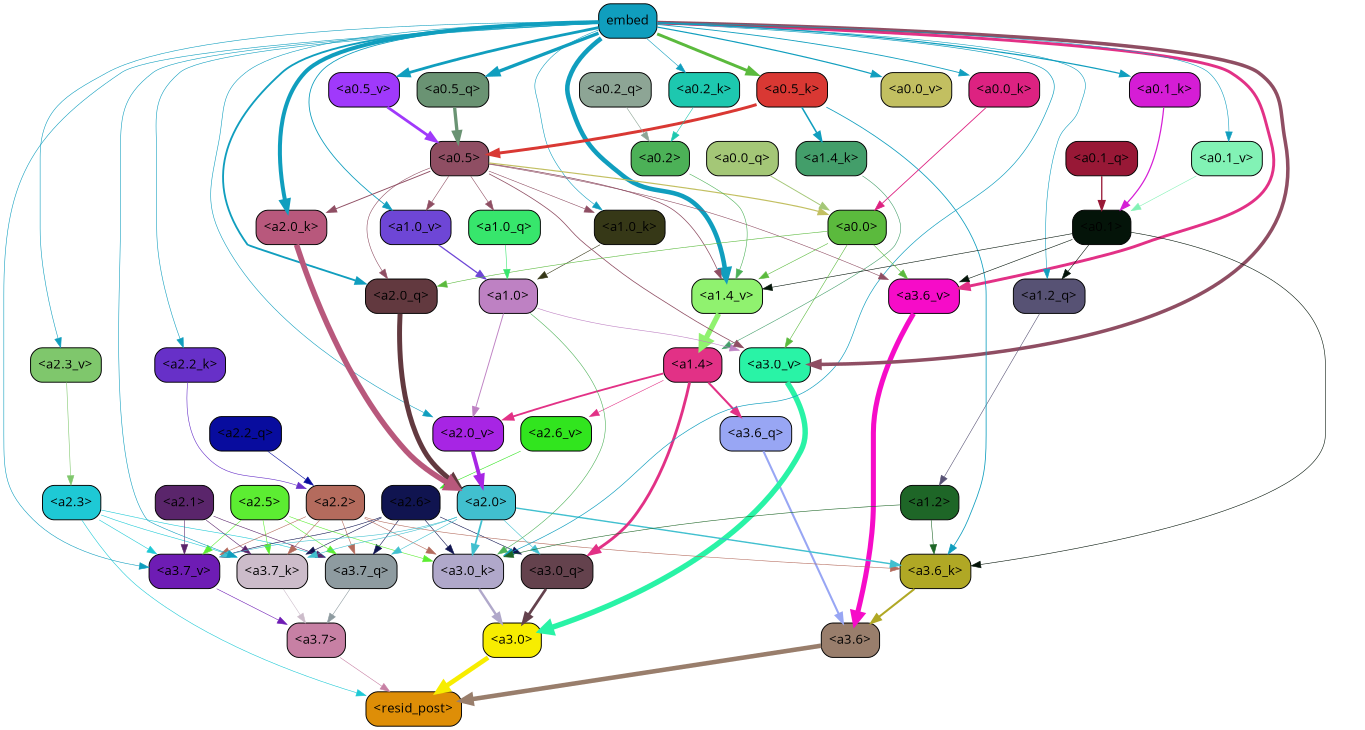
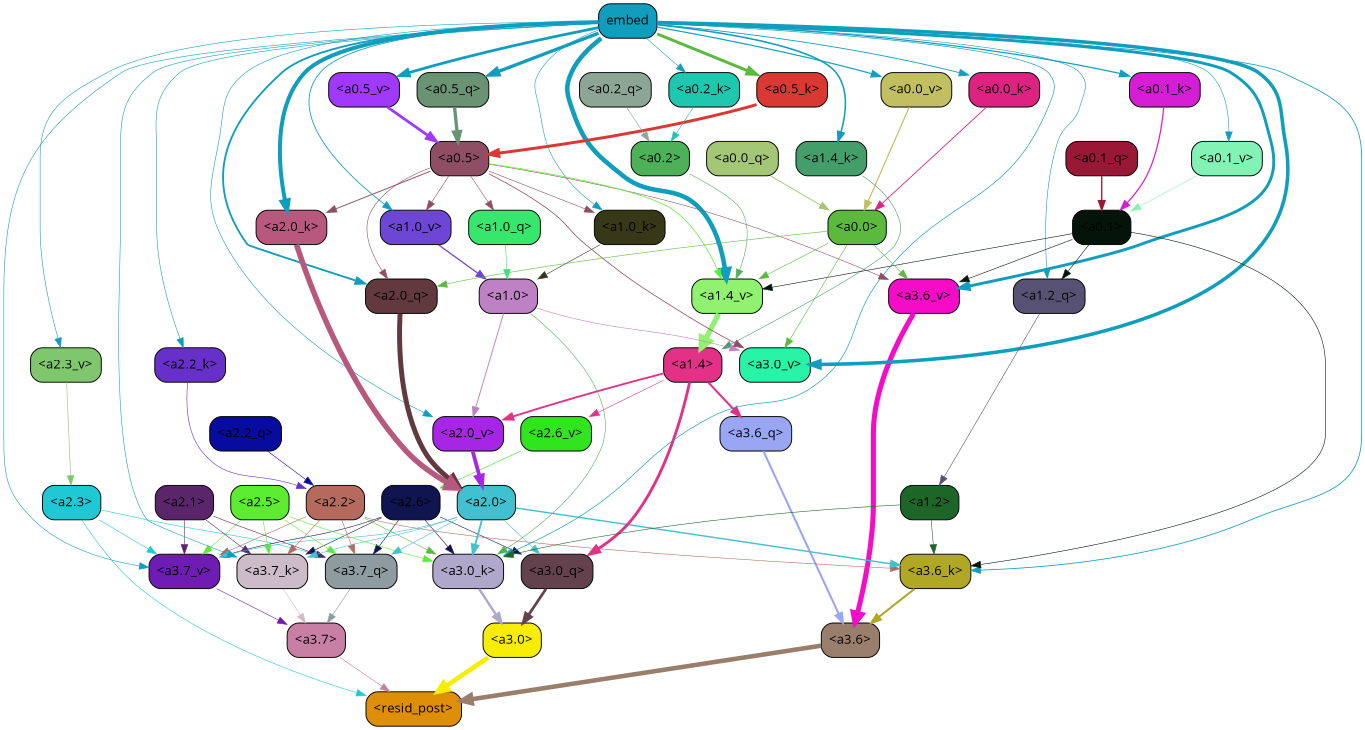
  strict digraph {
    fontname="Open Sans"
    splines=true
    node [color=black fontname="Open Sans" shape=box style="filled, rounded"]
    edge [color="#109ebe" fontname="Open Sans" penwidth=0.6]
    "<a3.7>" [fillcolor="#c780a4"]
    "<resid_post>" [fillcolor="#de8e07"]
    "<a3.6>" [fillcolor="#997e6c"]
    "<a3.0>" [fillcolor="#f7ed00"]
    "<a2.3>" [fillcolor="#1ec9d5"]
    "<a3.7_q>" [fillcolor="#8e9ba0"]
    "<a3.7_k>" [fillcolor="#ccbcca"]
    "<a3.7_v>" [fillcolor="#6e1cb4"]
    "<a3.6_q>" [fillcolor="#98a6f4"]
    "<a3.0_q>" [fillcolor="#64424d"]
    "<a3.6_k>" [fillcolor="#b0a825"]
    "<a3.0_k>" [fillcolor="#b0a8ca"]
    "<a3.6_v>" [fillcolor="#f60cc8"]
    "<a3.0_v>" [fillcolor="#29f3a6"]
    "<a2.6>" [fillcolor="#101450"]
    "<a2.5>" [fillcolor="#5ced32"]
    "<a2.2>" [fillcolor="#b46b5d"]
    "<a2.1>" [fillcolor="#5a256b"]
    "<a2.0>" [fillcolor="#41c0cf"]
    "<a1.4>" [fillcolor="#e23186"]
    "<a2.6_v>" [fillcolor="#31e51e"]
    "<a2.0_v>" [fillcolor="#a725e4"]
    embed [fillcolor="#109ebe"]
    "<a2.0_q>" [fillcolor="#62393f"]
    "<a2.2_k>" [fillcolor="#6730c8"]
    "<a2.0_k>" [fillcolor="#b8587c"]
    "<a2.3_v>" [fillcolor="#7fc76c"]
    "<a1.2_q>" [fillcolor="#575274"]
    "<a1.4_k>" [fillcolor="#439e6a"]
    "<a1.0_k>" [fillcolor="#363817"]
    "<a1.4_v>" [fillcolor="#90f26f"]
    "<a1.0_v>" [fillcolor="#6e46d6"]
    "<a0.5_q>" [fillcolor="#6a9373"]
    "<a0.5_k>" [fillcolor="#d93833"]
    "<a0.2_k>" [fillcolor="#1dc8af"]
    "<a0.1_k>" [fillcolor="#d51dd5"]
    "<a0.0_k>" [fillcolor="#dd2281"]
    "<a0.5_v>" [fillcolor="#a039fb"]
    "<a0.1_v>" [fillcolor="#82f2b5"]
    "<a0.0_v>" [fillcolor="#c2bf61"]
    "<a1.2>" [fillcolor="#1e6627"]
    "<a1.0>" [fillcolor="#be81c3"]
    "<a0.5>" [fillcolor="#8f4e63"]
    "<a0.2>" [fillcolor="#4cb157"]
    "<a0.1>" [fillcolor="#041409"]
    "<a0.0>" [fillcolor="#5bba3d"]
    "<a1.0_q>" [fillcolor="#37e66c"]
    "<a2.2_q>" [fillcolor="#080c9e"]
    "<a0.2_q>" [fillcolor="#8da595"]
    "<a0.1_q>" [fillcolor="#981836"]
    "<a0.0_q>" [fillcolor="#a4c777"]
    "<a3.7>" -> "<resid_post>" [color="#c780a4"]
    "<a3.6>" -> "<resid_post>" [color="#997e6c" penwidth=4.7534414529800415]
    "<a3.0>" -> "<resid_post>" [color="#f7ed00" penwidth=4.898576855659485]
    "<a2.3>" -> "<resid_post>" [color="#1ec9d5"]
    "<a2.3>" -> "<a3.7_q>" [color="#1ec9d5"]
-   "<a2.3>" -> "<a3.7_k>" [color="#1ec9d5"]
    "<a2.3>" -> "<a3.7_v>" [color="#1ec9d5"]
    "<a3.7_q>" -> "<a3.7>" [color="#8e9ba0"]
    "<a3.7_k>" -> "<a3.7>" [color="#ccbcca"]
    "<a3.7_v>" -> "<a3.7>" [color="#6e1cb4"]
    "<a3.6_q>" -> "<a3.6>" [color="#98a6f4" penwidth=2.160832464694977]
    "<a3.0_q>" -> "<a3.0>" [color="#64424d" penwidth=2.870753765106201]
    "<a3.6_k>" -> "<a3.6>" [color="#b0a825" penwidth=2.13908451795578]
    "<a3.0_k>" -> "<a3.0>" [color="#b0a8ca" penwidth=2.520303964614868]
    "<a3.6_v>" -> "<a3.6>" [color="#f60cc8" penwidth=5.297133803367615]
-   "<a3.0_v>" -> "<a3.0>" [color="#29f3a6" penwidth=5.680712580680847]
    "<a2.6>" -> "<a3.7_q>" [color="#101450"]
    "<a2.6>" -> "<a3.7_k>" [color="#101450"]
    "<a2.6>" -> "<a3.7_v>" [color="#101450"]
    "<a2.6>" -> "<a3.0_q>" [color="#101450"]
    "<a2.6>" -> "<a3.0_k>" [color="#101450"]
    "<a2.5>" -> "<a3.7_q>" [color="#5ced32"]
    "<a2.5>" -> "<a3.7_k>" [color="#5ced32"]
    "<a2.5>" -> "<a3.7_v>" [color="#5ced32"]
    "<a2.5>" -> "<a3.0_k>" [color="#5ced32"]
    "<a2.2>" -> "<a3.7_q>" [color="#b46b5d"]
    "<a2.2>" -> "<a3.7_k>" [color="#b46b5d"]
    "<a2.2>" -> "<a3.7_v>" [color="#b46b5d"]
    "<a2.2>" -> "<a3.6_k>" [color="#b46b5d"]
-   "<a2.2>" -> "<a3.0_k>" [color="#b46b5d"]
+   "<a2.2>" -> "<a3.0_k>" [color="#5bba3d"]
    "<a2.1>" -> "<a3.7_q>" [color="#5a256b"]
    "<a2.1>" -> "<a3.7_k>" [color="#5a256b"]
    "<a2.1>" -> "<a3.7_v>" [color="#5a256b"]
    "<a2.0>" -> "<a3.7_q>" [color="#41c0cf"]
    "<a2.0>" -> "<a3.7_k>" [color="#41c0cf"]
    "<a2.0>" -> "<a3.7_v>" [color="#41c0cf"]
    "<a2.0>" -> "<a3.0_q>" [color="#41c0cf"]
    "<a2.0>" -> "<a3.6_k>" [color="#41c0cf" penwidth=1.4784413101151586]
    "<a2.0>" -> "<a3.0_k>" [color="#41c0cf" penwidth=1.8858084231615067]
    "<a1.4>" -> "<a3.6_q>" [color="#e23186" penwidth=2.149975523352623]
    "<a1.4>" -> "<a3.0_q>" [color="#e23186" penwidth=3.0018038749694824]
    "<a1.4>" -> "<a2.6_v>" [color="#e23186"]
    "<a1.4>" -> "<a2.0_v>" [color="#e23186" penwidth=1.925402581691742]
    "<a2.6_v>" -> "<a2.6>" [color="#31e51e"]
    "<a2.0_v>" -> "<a2.0>" [color="#a725e4" penwidth=3.9731863737106323]
    embed -> "<a3.7_k>"
    embed -> "<a3.7_v>"
-   "<a0.5_k>" -> "<a3.6_k>" [penwidth=0.8552796393632889]
+   embed -> "<a3.6_k>" [penwidth=0.8552796393632889]
    embed -> "<a3.0_k>" [penwidth=0.691851794719696]
-   embed -> "<a3.6_v>" [color="#e23186" penwidth=3.067279100418091]
-   embed -> "<a3.0_v>" [color="#8f4e63" penwidth=3.6927278637886047]
+   embed -> "<a3.6_v>" [penwidth=3.067279100418091]
+   embed -> "<a3.0_v>" [penwidth=3.6927278637886047]
    embed -> "<a2.0_v>"
    embed -> "<a2.0_q>" [penwidth=1.944248914718628]
    embed -> "<a2.2_k>"
    embed -> "<a2.0_k>" [penwidth=4.198909968137741]
    embed -> "<a2.3_v>"
    embed -> "<a1.2_q>"
-   "<a0.5_k>" -> "<a1.4_k>" [penwidth=1.6299549341201782]
+   embed -> "<a1.4_k>" [penwidth=1.6299549341201782]
    embed -> "<a1.0_k>"
    embed -> "<a1.4_v>" [penwidth=4.780120432376862]
    embed -> "<a1.0_v>" [penwidth=0.8886437299661338]
    embed -> "<a0.5_q>" [penwidth=3.473049759864807]
    embed -> "<a0.5_k>" [color="#5bba3d" penwidth=3.105745553970337]
    embed -> "<a0.2_k>"
    embed -> "<a0.1_k>" [penwidth=1.2916448712348938]
    embed -> "<a0.0_k>" [penwidth=0.9117003679275513]
    embed -> "<a0.5_v>" [penwidth=2.905687689781189]
    embed -> "<a0.1_v>"
    embed -> "<a0.0_v>" [penwidth=1.2382409572601318]
    "<a2.0_q>" -> "<a2.0>" [color="#62393f" penwidth=5.1847569942474365]
    "<a2.2_k>" -> "<a2.2>" [color="#6730c8" penwidth=0.6149471998214722]
    "<a2.0_k>" -> "<a2.0>" [color="#b8587c" penwidth=5.773491740226746]
    "<a2.3_v>" -> "<a2.3>" [color="#7fc76c"]
    "<a1.2_q>" -> "<a1.2>" [color="#575274"]
    "<a1.4_k>" -> "<a1.4>" [color="#439e6a"]
    "<a1.0_k>" -> "<a1.0>" [color="#363817"]
    "<a1.4_v>" -> "<a1.4>" [color="#90f26f" penwidth=5.565408229827881]
    "<a1.0_v>" -> "<a1.0>" [color="#6e46d6" penwidth=1.3358666002750397]
    "<a0.5_q>" -> "<a0.5>" [color="#6a9373" penwidth=3.473052144050598]
    "<a0.5_k>" -> "<a0.5>" [color="#d93833" penwidth=3.105746805667877]
    "<a0.2_k>" -> "<a0.2>" [color="#1dc8af"]
    "<a0.1_k>" -> "<a0.1>" [color="#d51dd5" penwidth=1.2916463017463684]
    "<a0.0_k>" -> "<a0.0>" [color="#dd2281" penwidth=0.9117016792297363]
    "<a0.5_v>" -> "<a0.5>" [color="#a039fb" penwidth=2.9294926524162292]
    "<a0.1_v>" -> "<a0.1>" [color="#82f2b5"]
-   "<a0.5>" -> "<a0.0>" [color="#c2bf61" penwidth=1.2382320165634155]
+   "<a0.0_v>" -> "<a0.0>" [color="#c2bf61" penwidth=1.2382320165634155]
    "<a1.2>" -> "<a3.6_k>" [color="#1e6627"]
    "<a1.2>" -> "<a3.0_k>" [color="#1e6627"]
    "<a1.0>" -> "<a3.0_k>" [color="#4cb157"]
    "<a1.0>" -> "<a3.0_v>" [color="#be81c3"]
    "<a1.0>" -> "<a2.0_v>" [color="#be81c3" penwidth=0.9920598268508911]
    "<a0.5>" -> "<a3.6_v>" [color="#8f4e63"]
    "<a0.5>" -> "<a3.0_v>" [color="#8f4e63" penwidth=0.8028683364391327]
    "<a0.5>" -> "<a2.0_q>" [color="#8f4e63"]
    "<a0.5>" -> "<a2.0_k>" [color="#8f4e63" penwidth=0.9883035719394684]
    "<a0.5>" -> "<a1.0_k>" [color="#8f4e63"]
-   "<a0.5>" -> "<a1.4_v>" [color="#8f4e63" penwidth=0.7686666250228882]
+   "<a0.5>" -> "<a1.4_v>" [color="#5ced32" penwidth=0.7686666250228882]
    "<a0.5>" -> "<a1.0_v>" [color="#8f4e63"]
    "<a0.5>" -> "<a1.0_q>" [color="#8f4e63"]
    "<a0.2>" -> "<a1.4_v>" [color="#4cb157"]
    "<a0.1>" -> "<a3.6_k>" [color="#041409"]
    "<a0.1>" -> "<a3.6_v>" [color="#041409"]
    "<a0.1>" -> "<a1.2_q>" [color="#041409"]
    "<a0.1>" -> "<a1.4_v>" [color="#041409"]
    "<a0.0>" -> "<a3.6_v>" [color="#5bba3d"]
    "<a0.0>" -> "<a3.0_v>" [color="#5bba3d"]
    "<a0.0>" -> "<a2.0_q>" [color="#5bba3d"]
    "<a0.0>" -> "<a1.4_v>" [color="#5bba3d"]
    "<a1.0_q>" -> "<a1.0>" [color="#37e66c"]
    "<a2.2_q>" -> "<a2.2>" [color="#080c9e"]
    "<a0.2_q>" -> "<a0.2>" [color="#8da595" penwidth=0.615731954574585]
    "<a0.1_q>" -> "<a0.1>" [color="#981836" penwidth=1.372210443019867]
    "<a0.0_q>" -> "<a0.0>" [color="#a4c777" penwidth=0.9833199977874756]
  }
